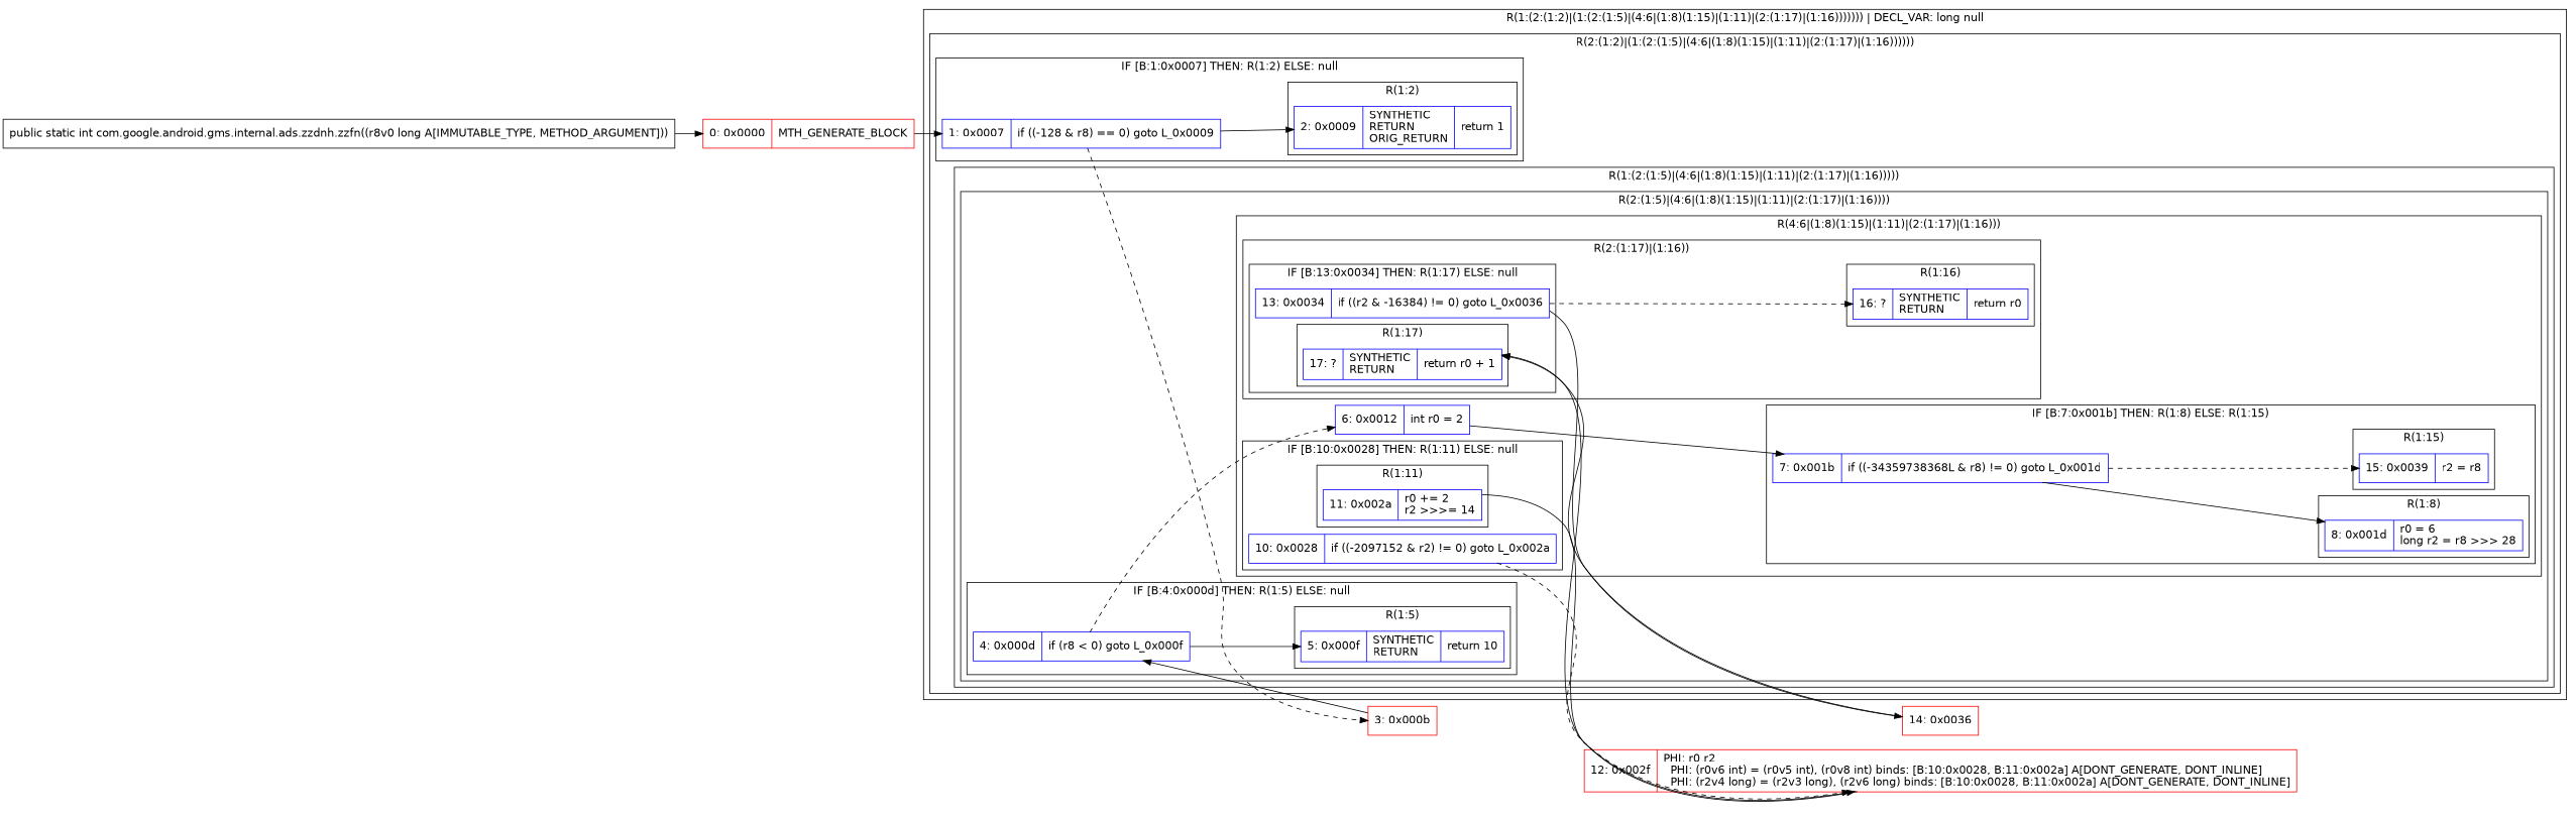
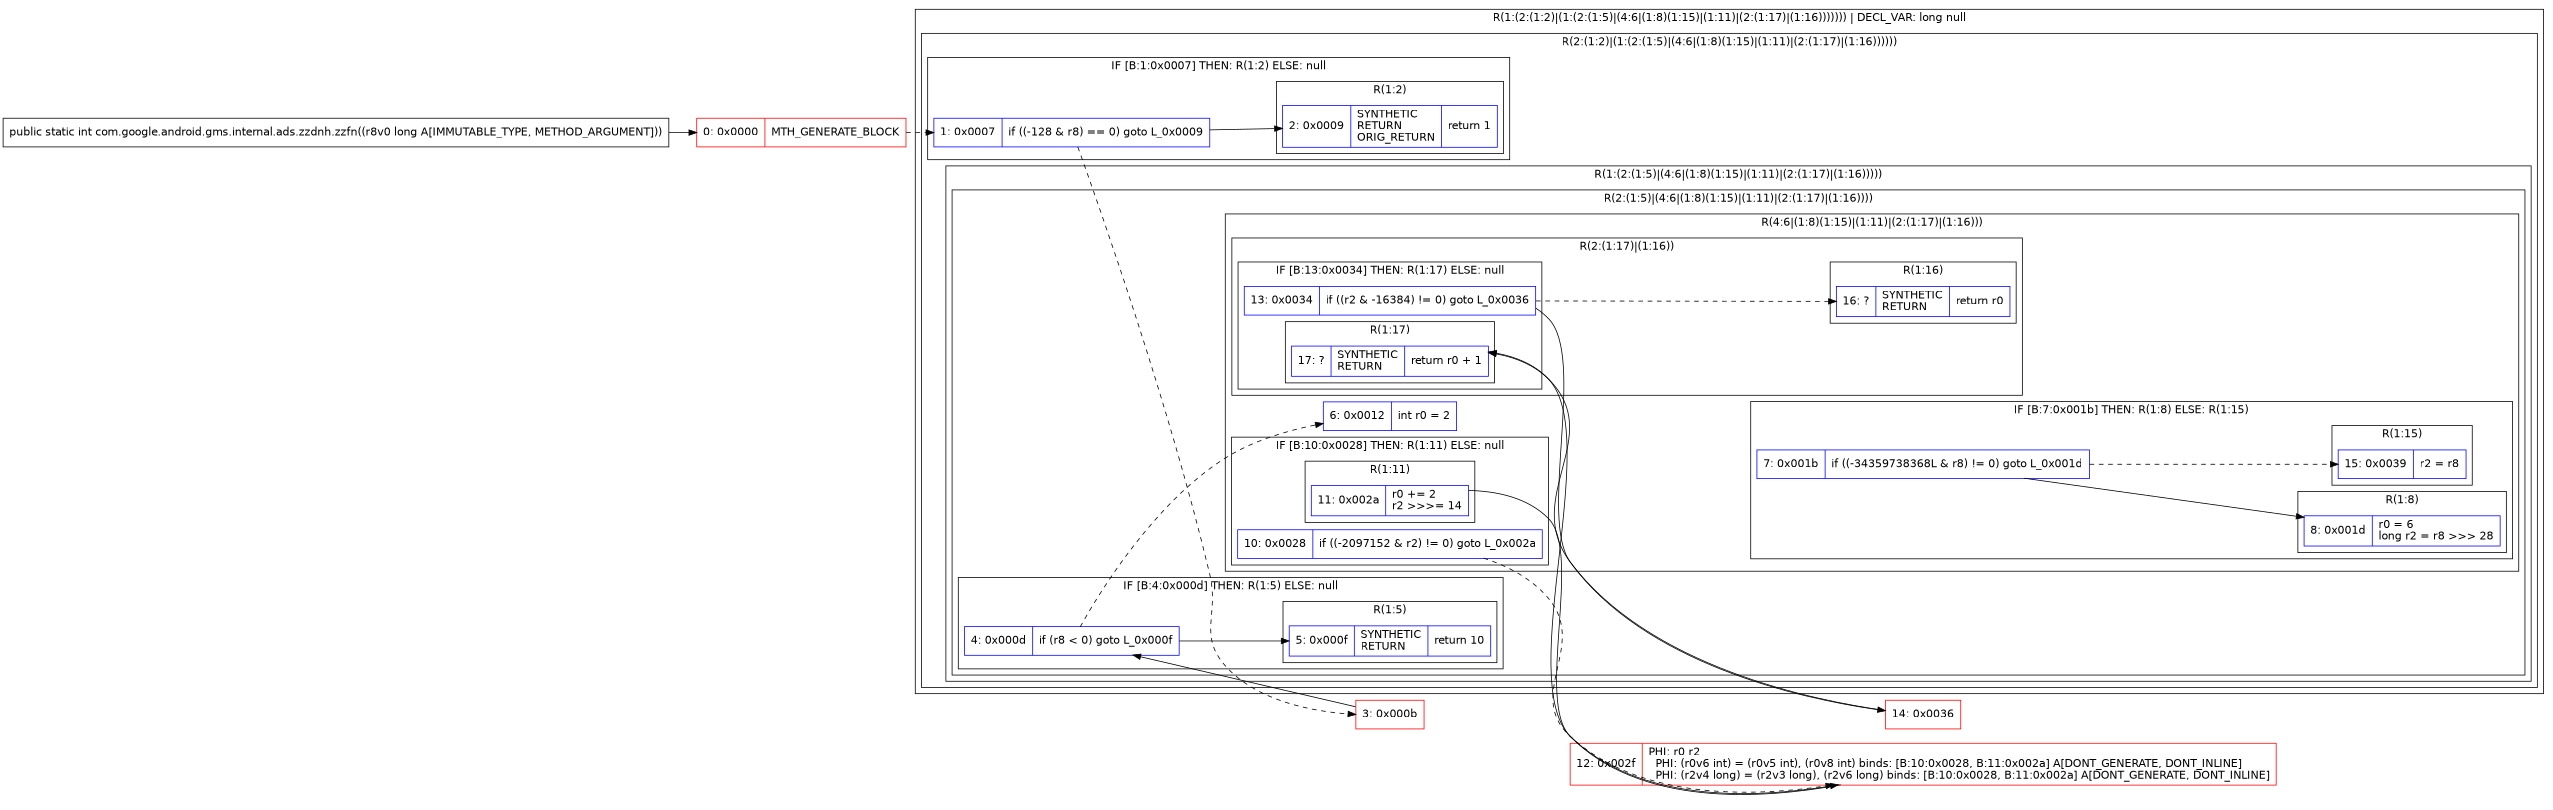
  digraph {
    fontname="DejaVu Sans"
    rankdir=LR
    node [color=blue fontname="DejaVu Sans" shape=record]
    edge [fontname="DejaVu Sans"]
    n1 [label="{2\:\ 0x0009|SYNTHETIC\lRETURN\lORIG_RETURN\l|return 1\l}"]
    n2 [label="{1\:\ 0x0007|if ((\-128 & r8) == 0) goto L_0x0009\l}"]
    n3 [label="{5\:\ 0x000f|SYNTHETIC\lRETURN\l|return 10\l}"]
    n4 [label="{4\:\ 0x000d|if (r8 \< 0) goto L_0x000f\l}"]
    n5 [label="{8\:\ 0x001d|r0 = 6\llong r2 = r8 \>\>\> 28\l}"]
    n6 [label="{15\:\ 0x0039|r2 = r8\l}"]
    n7 [label="{7\:\ 0x001b|if ((\-34359738368L & r8) != 0) goto L_0x001d\l}"]
    n8 [label="{11\:\ 0x002a|r0 += 2\lr2 \>\>\>= 14\l}"]
    n9 [label="{10\:\ 0x0028|if ((\-2097152 & r2) != 0) goto L_0x002a\l}"]
    n10 [label="{17\:\ ?|SYNTHETIC\lRETURN\l|return r0 + 1\l}"]
    n11 [label="{13\:\ 0x0034|if ((r2 & \-16384) != 0) goto L_0x0036\l}"]
    n12 [label="{16\:\ ?|SYNTHETIC\lRETURN\l|return r0\l}"]
    n13 [label="{6\:\ 0x0012|int r0 = 2\l}"]
    n14 [color=red label="{3\:\ 0x000b}"]
    n15 [color=red label="{12\:\ 0x002f|PHI: r0 r2 \l  PHI: (r0v6 int) = (r0v5 int), (r0v8 int) binds: [B:10:0x0028, B:11:0x002a] A[DONT_GENERATE, DONT_INLINE]\l  PHI: (r2v4 long) = (r2v3 long), (r2v6 long) binds: [B:10:0x0028, B:11:0x002a] A[DONT_GENERATE, DONT_INLINE]\l}"]
    n16 [color=red label="{14\:\ 0x0036}"]
    n17 [color=red label="{0\:\ 0x0000|MTH_GENERATE_BLOCK\l}"]
    n18 [label="{public static int com.google.android.gms.internal.ads.zzdnh.zzfn((r8v0 long A[IMMUTABLE_TYPE, METHOD_ARGUMENT])) }" color=""]
    subgraph cluster_1 {
      label="R(1:(2:(1:2)|(1:(2:(1:5)|(4:6|(1:8)(1:15)|(1:11)|(2:(1:17)|(1:16))))))) | DECL_VAR: long null\l"
      subgraph cluster_2 {
        label="R(2:(1:2)|(1:(2:(1:5)|(4:6|(1:8)(1:15)|(1:11)|(2:(1:17)|(1:16))))))"
        subgraph cluster_3 {
          label="IF [B:1:0x0007] THEN: R(1:2) ELSE: null"
          n2
          subgraph cluster_4 {
            label="R(1:2)"
            n1
          }
        }
        subgraph cluster_5 {
          label="R(1:(2:(1:5)|(4:6|(1:8)(1:15)|(1:11)|(2:(1:17)|(1:16)))))"
          subgraph cluster_6 {
            label="R(2:(1:5)|(4:6|(1:8)(1:15)|(1:11)|(2:(1:17)|(1:16))))"
            subgraph cluster_7 {
              label="IF [B:4:0x000d] THEN: R(1:5) ELSE: null"
              n4
              subgraph cluster_8 {
                label="R(1:5)"
                n3
              }
            }
            subgraph cluster_9 {
              label="R(4:6|(1:8)(1:15)|(1:11)|(2:(1:17)|(1:16)))"
              n13
              subgraph cluster_10 {
                label="IF [B:7:0x001b] THEN: R(1:8) ELSE: R(1:15)"
                n7
                subgraph cluster_11 {
                  label="R(1:8)"
                  n5
                }
                subgraph cluster_12 {
                  label="R(1:15)"
                  n6
                }
              }
              subgraph cluster_13 {
                label="IF [B:10:0x0028] THEN: R(1:11) ELSE: null"
                n9
                subgraph cluster_14 {
                  label="R(1:11)"
                  n8
                }
              }
              subgraph cluster_15 {
                label="R(2:(1:17)|(1:16))"
                subgraph cluster_16 {
                  label="IF [B:13:0x0034] THEN: R(1:17) ELSE: null"
                  n11
                  subgraph cluster_17 {
                    label="R(1:17)"
                    n10
                  }
                }
                subgraph cluster_18 {
                  label="R(1:16)"
                  n12
                }
              }
            }
          }
        }
      }
    }
    n2 -> n1
    n2 -> n14 [style=dashed]
    n4 -> n3
    n4 -> n13 [style=dashed]
    n7 -> n5
    n7 -> n6 [style=dashed]
    n8 -> n15
    n9 -> n15 [style=dashed]
    n11 -> n12 [style=dashed]
    n11 -> n16
-   n13 -> n7
    n14 -> n4
    n15 -> n10
    n16 -> n10
-   n17 -> n2
+   n17 -> n2 [style=dashed]
    n18 -> n17
  }
